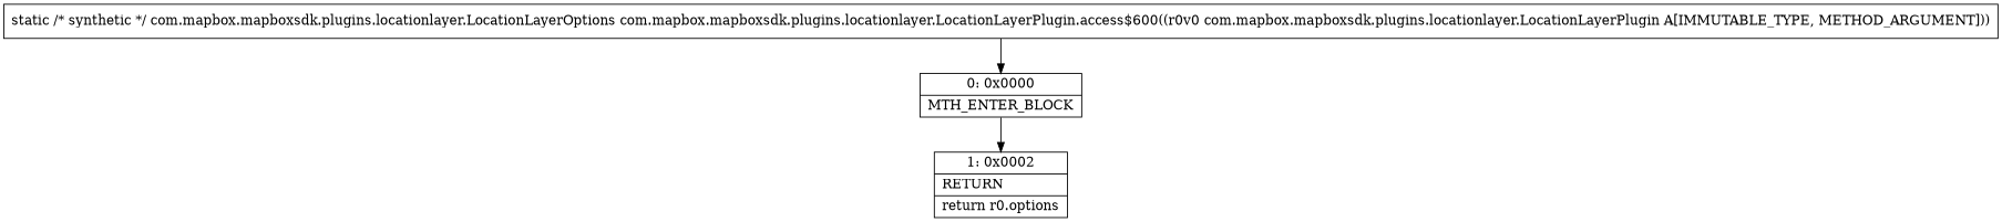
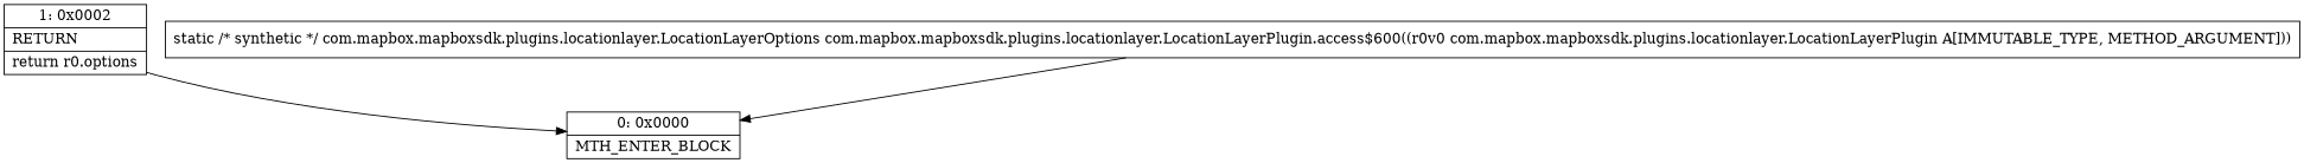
  digraph {
    node [shape=record]
    n1 [label="{0\:\ 0x0000|MTH_ENTER_BLOCK\l}"]
    n2 [label="{1\:\ 0x0002|RETURN\l|return r0.options\l}"]
    n3 [label="{static \/* synthetic *\/ com.mapbox.mapboxsdk.plugins.locationlayer.LocationLayerOptions com.mapbox.mapboxsdk.plugins.locationlayer.LocationLayerPlugin.access$600((r0v0 com.mapbox.mapboxsdk.plugins.locationlayer.LocationLayerPlugin A[IMMUTABLE_TYPE, METHOD_ARGUMENT])) }"]
-   n1 -> n2
+   n2 -> n1
    n3 -> n1
  }
